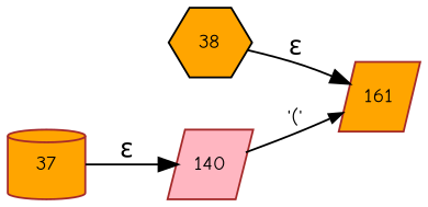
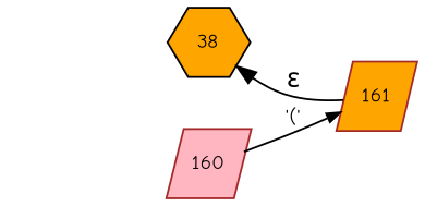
  digraph {
    fontname="Comic Neue"
    rankdir=LR
    node [color=brown fillcolor=orange fixedsize=true fontname="Comic Neue" fontsize=11 shape=parallelogram style=filled peripheries=1]
    edge [fontname="Comic Neue"]
    n1 [color=black label=38 shape=hexagon width=.6 peripheries=""]
-   n2 [fillcolor=lightpink label=140 width=.55]
+   n2 [fillcolor=lightpink label=160 width=.55]
    n3 [label=161 width=.55]
-   n4 [label=37 shape=cylinder width=.55]
    n2 -> n3 [arrowhead=normal arrowsize=.7 fontsize=11 label="'('"]
-   n1 -> n3 [label="&epsilon;"]
-   n4 -> n2 [label="&epsilon;"]
+   n3 -> n1 [label="&epsilon;"]
  }
